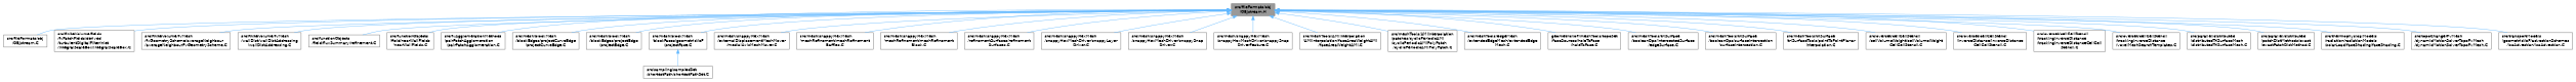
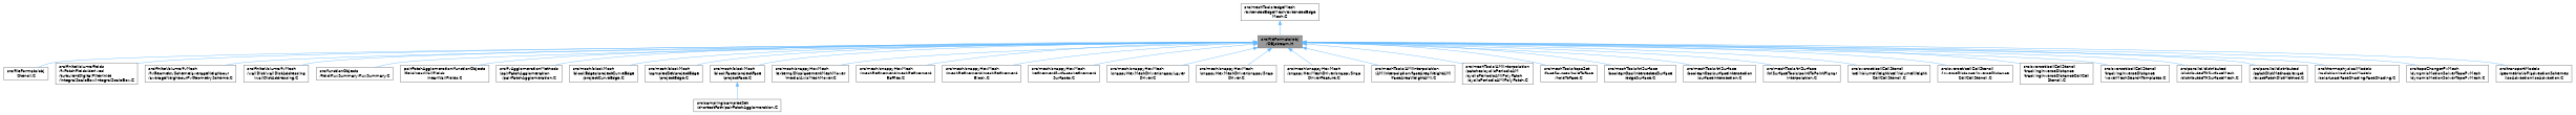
  digraph {
    node [color=grey40 fillcolor=white fontname=Helvetica fontsize=10 shape=box style=filled]
    edge [color=steelblue1 dir=back fontname=Helvetica fontsize=10 labelfontname=Helvetica labelfontsize=10 style=solid]
    n1 [color=gray40 fillcolor=grey60 fontcolor=black height=0.2 label="src/fileFormats/obj\l/OBJstream.H" width=0.4]
-   n2 [height=0.2 label="src/fileFormats/obj\l/OBJstream.C" width=0.4]
+   n2 [height=0.2 label="src/fileFormats/obj\l/Stencil.C" width=0.4]
    n3 [height=0.2 label="src/finiteVolume/fields\l/fvPatchFields/derived\l/turbulentDigitalFilterInlet\l/IntegralScaleBox/IntegralScaleBox.C" width=0.4]
    n4 [height=0.2 label="src/finiteVolume/fvMesh\l/fvGeometryScheme/averageNeighbour\l/averageNeighbourFvGeometryScheme.C" width=0.4]
    n5 [height=0.2 label="src/finiteVolume/fvMesh\l/wallDist/wallDistAddressing\l/wallDistAddressing.C" width=0.4]
-   n6 [height=0.2 label="src/functionObjects\l/field/fluxSummary/refinement.C" width=0.4]
-   n7 [height=0.2 label="src/functionObjects\l/field/nearWallFields\l/nearWallFields.C" width=0.4]
+   n6 [height=0.2 label="src/functionObjects\l/field/fluxSummary/fluxSummary.C" width=0.4]
+   n7 [height=0.2 label="pairPatchAgglomeration/functionObjects\l/field/nearWallFields\l/nearWallFields.C" width=0.4]
    n8 [height=0.2 label="src/fvAgglomerationMethods\l/pairPatchAgglomeration\l/pairPatchAgglomeration.C" width=0.4]
    n9 [height=0.2 label="src/mesh/blockMesh\l/blockEdges/projectCurveEdge\l/projectCurveEdge.C" width=0.4]
-   n10 [height=0.2 label="src/mesh/blockMesh\l/blockEdges/projectEdge\l/projectEdge.C" width=0.4]
-   n11 [height=0.2 label="src/mesh/blockMesh\l/blockFaces/geometricVoF\l/projectFace.C" width=0.4]
+   n10 [height=0.2 label="src/mesh/blockMesh\l/sampledSet/projectEdge\l/projectEdge.C" width=0.4]
+   n11 [height=0.2 label="src/mesh/blockMesh\l/blockFaces/projectFace\l/projectFace.C" width=0.4]
    n12 [height=0.2 label="src/mesh/snappyHexMesh\l/externalDisplacementMeshMover\l/medialAxisMeshMover.C" width=0.4]
    n13 [height=0.2 label="src/mesh/snappyHexMesh\l/meshRefinement/meshRefinement\lBaffles.C" width=0.4]
    n14 [height=0.2 label="src/mesh/snappyHexMesh\l/meshRefinement/meshRefinement\lBlock.C" width=0.4]
    n15 [height=0.2 label="src/mesh/snappyHexMesh\l/refinementSurfaces/refinement\lSurfaces.C" width=0.4]
    n16 [height=0.2 label="src/mesh/snappyHexMesh\l/snappyHexMeshDriver/snappyLayer\lDriver.C" width=0.4]
    n17 [height=0.2 label="src/mesh/snappyHexMesh\l/snappyHexMeshDriver/snappySnap\lDriver.C" width=0.4]
    n18 [height=0.2 label="src/mesh/snappyHexMesh\l/snappyHexMeshDriver/snappySnap\lDriverFeature.C" width=0.4]
    n19 [height=0.2 label="src/meshTools/AMIInterpolation\l/AMIInterpolation/faceAreaWeightAMI\l/faceAreaWeightAMI.C" width=0.4]
    n20 [height=0.2 label="src/meshTools/AMIInterpolation\l/patches/cyclicPeriodicAMI\l/cyclicPeriodicAMIPolyPatch\l/cyclicPeriodicAMIPolyPatch.C" width=0.4]
    n21 [height=0.2 label="src/meshTools/edgeMesh\l/extendedEdgeMesh/extendedEdge\lMesh.C" width=0.4]
-   n22 [height=0.2 label="geometricVoF/meshTools/topoSet\l/faceSources/holeToFace\l/holeToFace.C" width=0.4]
+   n22 [height=0.2 label="src/meshTools/topoSet\l/faceSources/holeToFace\l/holeToFace.C" width=0.4]
    n23 [height=0.2 label="src/meshTools/triSurface\l/booleanOps/intersectedSurface\l/edgeSurface.C" width=0.4]
    n24 [height=0.2 label="src/meshTools/triSurface\l/booleanOps/surfaceIntersection\l/surfaceIntersection.C" width=0.4]
    n25 [height=0.2 label="src/meshTools/triSurface\l/triSurfaceTools/pointToPointPlanar\lInterpolation.C" width=0.4]
    n26 [height=0.2 label="src/overset/cellCellStencil\l/cellVolumeWeight/cellVolumeWeight\lCellCellStencil.C" width=0.4]
    n27 [height=0.2 label="src/overset/cellCellStencil\l/inverseDistance/inverseDistance\lCellCellStencil.C" width=0.4]
    n28 [height=0.2 label="src/overset/cellCellStencil\l/trackingInverseDistance\l/trackingInverseDistanceCellCell\lStencil.C" width=0.4]
    n29 [height=0.2 label="src/overset/cellCellStencil\l/trackingInverseDistance\l/voxelMeshSearchTemplates.C" width=0.4]
    n30 [height=0.2 label="src/parallel/distributed\l/distributedTriSurfaceMesh\l/distributedTriSurfaceMesh.C" width=0.4]
    n31 [height=0.2 label="src/parallel/distributed\l/patchDistMethods/exact\l/exactPatchDistMethod.C" width=0.4]
    n32 [height=0.2 label="src/thermophysicalModels\l/radiation/radiationModels\l/solarLoad/faceShading/faceShading.C" width=0.4]
    n33 [height=0.2 label="src/topoChangerFvMesh\l/dynamicMotionSolverTopoFvMesh\l/dynamicMotionSolverTopoFvMesh.C" width=0.4]
    n34 [height=0.2 label="src/transportModels\l/geometricVoF/advectionSchemes\l/isoAdvection/isoAdvection.C" width=0.4]
-   n35 [height=0.2 label="src/sampling/sampledSet\l/shortestPath/shortestPathSet.C" width=0.4]
+   n35 [height=0.2 label="src/sampling/sampledSet\l/shortestPath/pairPatchAgglomeration.C" width=0.4]
    n1 -> n2
    n1 -> n3
    n1 -> n4
    n1 -> n5
    n1 -> n6
    n1 -> n7
    n1 -> n8
    n1 -> n9
    n1 -> n10
    n1 -> n11
    n1 -> n12
    n1 -> n13
    n1 -> n14
    n1 -> n15
    n1 -> n16
    n1 -> n17
    n1 -> n18
    n1 -> n19
    n1 -> n20
-   n1 -> n21
+   n21 -> n1
    n1 -> n22
    n1 -> n23
    n1 -> n24
    n1 -> n25
    n1 -> n26
    n1 -> n27
    n1 -> n28
    n1 -> n29
    n1 -> n30
    n1 -> n31
    n1 -> n32
    n1 -> n33
    n1 -> n34
    n11 -> n35
  }
